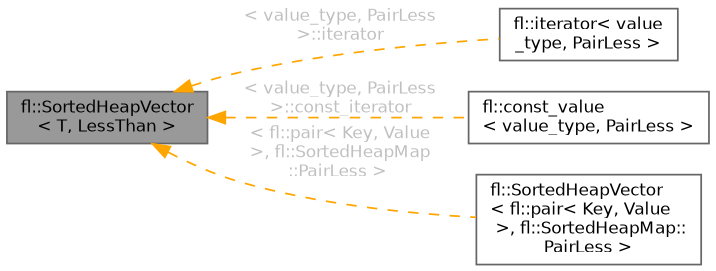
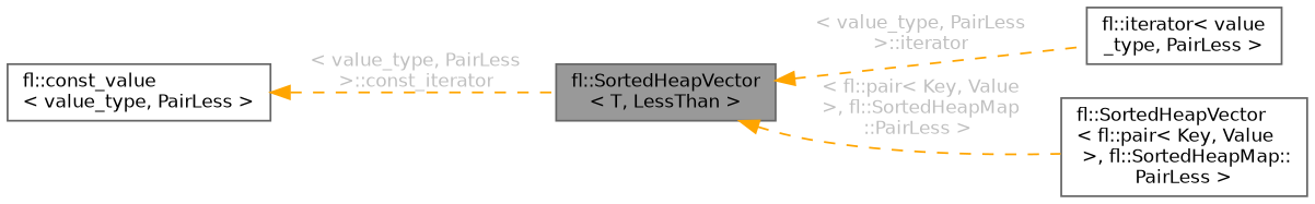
  digraph {
    rankdir=LR
    node [color=gray40 fillcolor=white fontname=Helvetica fontsize=10 shape=box style=filled]
    edge [color=orange dir=back fontcolor=grey fontname=Helvetica fontsize=10 labelfontname=Helvetica labelfontsize=10 style=dashed]
    n1 [fillcolor=grey60 fontcolor=black height=0.2 label="fl::SortedHeapVector\l\< T, LessThan \>" width=0.4]
    n2 [height=0.2 label="fl::iterator\< value\l_type, PairLess \>" width=0.4]
    n3 [height=0.2 label="fl::const_value\l\< value_type, PairLess \>" width=0.4]
    n4 [height=0.2 label="fl::SortedHeapVector\l\< fl::pair\< Key, Value\l \>, fl::SortedHeapMap::\lPairLess \>" width=0.4]
    n1 -> n2 [label=" \< value_type, PairLess\l \>::iterator"]
-   n1 -> n3 [label=" \< value_type, PairLess\l \>::const_iterator"]
+   n3 -> n1 [label=" \< value_type, PairLess\l \>::const_iterator"]
    n1 -> n4 [label=" \< fl::pair\< Key, Value\l \>, fl::SortedHeapMap\l::PairLess \>"]
  }
